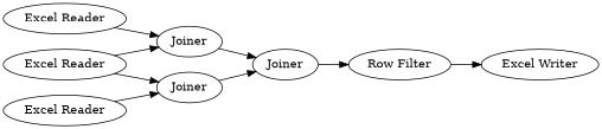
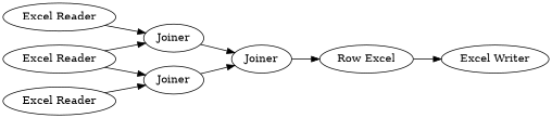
  digraph {
    rankdir=LR
    n1 [label=Joiner]
-   n2 [label="Row Filter"]
+   n2 [label="Row Excel"]
    n3 [label="Excel Writer"]
    n4 [label=Joiner]
    n5 [label="Excel Reader"]
    n6 [label=Joiner]
    n7 [label="Excel Reader"]
    n8 [label="Excel Reader"]
    n1 -> n2
    n2 -> n3
    n4 -> n1
    n5 -> n6
    n6 -> n1
    n7 -> n4
    n7 -> n6
    n8 -> n4
  }
